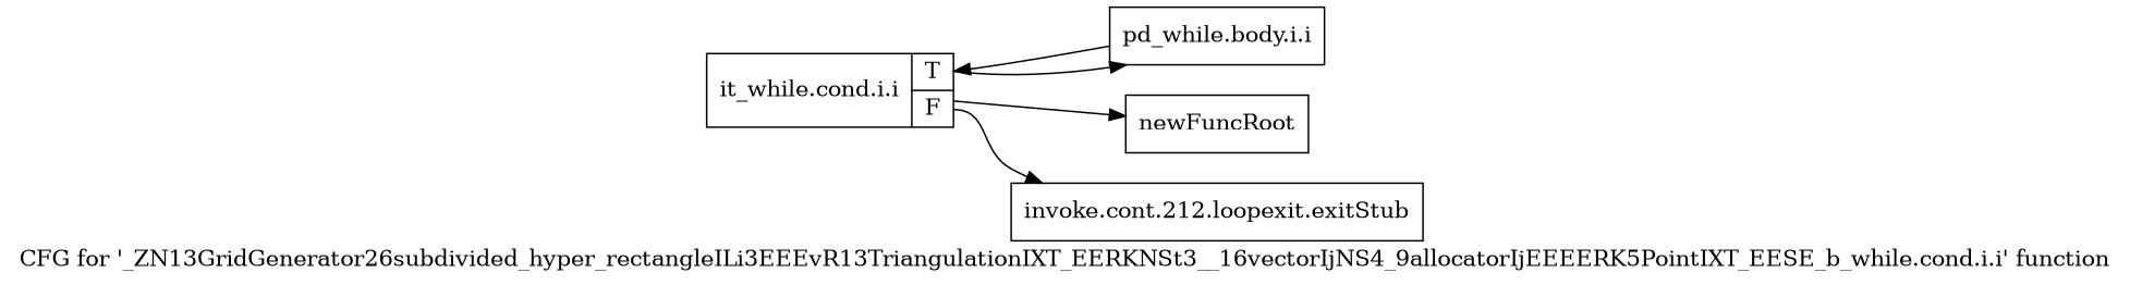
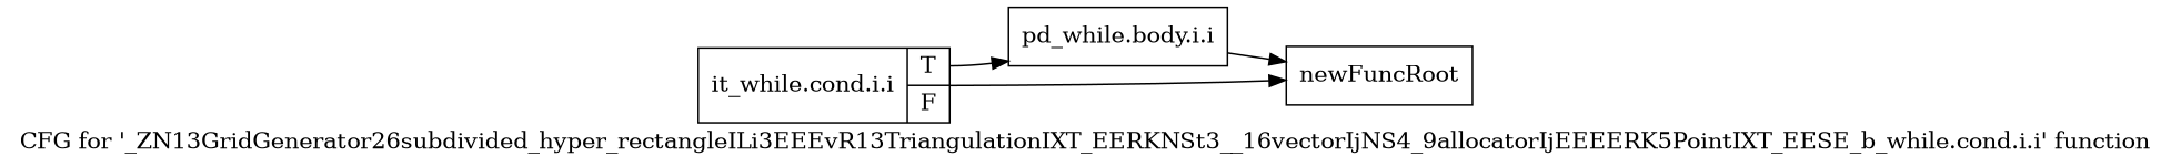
  digraph {
    label="CFG for '_ZN13GridGenerator26subdivided_hyper_rectangleILi3EEEvR13TriangulationIXT_EERKNSt3__16vectorIjNS4_9allocatorIjEEEERK5PointIXT_EESE_b_while.cond.i.i' function"
    rankdir=LR
    node [shape=record]
    n1 [label="{newFuncRoot}"]
    n2 [label="{it_while.cond.i.i|{<s0>T|<s1>F}}"]
-   n3 [label="{invoke.cont.212.loopexit.exitStub}"]
    n4 [label="{pd_while.body.i.i}"]
    n2 -> n1
-   n2 -> n3 [tailport=s1]
    n2 -> n4 [tailport=s0]
-   n4 -> n2
+   n4 -> n1
  }
